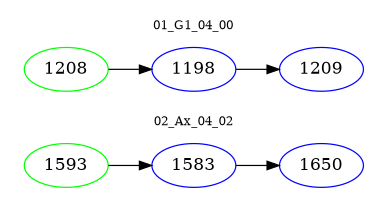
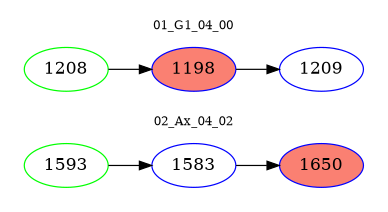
  digraph {
    rankdir=LR
    node [color=blue fillcolor=white style=filled]
    edge [color=black]
    n1 [color=green label=1593]
    n2 [label=1583]
-   n3 [label=1650]
+   n3 [fillcolor=salmon label=1650]
    n4 [color=green label=1208]
-   n5 [label=1198]
+   n5 [fillcolor=salmon label=1198]
    n6 [label=1209]
    subgraph cluster_1 {
      color=white
      fontsize=10
      label="02_Ax_04_02"
      n1
      n2
      n3
    }
    subgraph cluster_2 {
      color=white
      fontsize=10
      label="01_G1_04_00"
      n4
      n5
      n6
    }
    n1 -> n2
    n2 -> n3
    n4 -> n5
    n5 -> n6
  }
